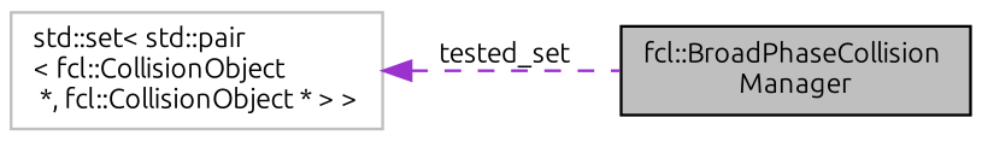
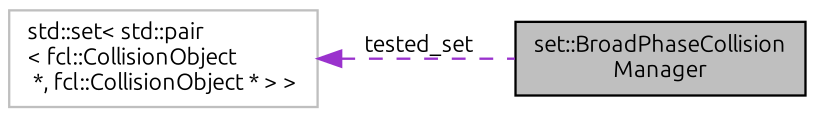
  digraph {
    rankdir=LR
    fontname=Ubuntu
    node [fontname=Ubuntu fontsize=10 shape=record style=filled]
-   n1 [color=black fillcolor=grey75 fontcolor=black height=0.2 label="fcl::BroadPhaseCollision\lManager" width=0.4]
+   n1 [color=black fillcolor=grey75 fontcolor=black height=0.2 label="set::BroadPhaseCollision\lManager" width=0.4]
    n2 [color=grey75 fillcolor=white height=0.2 label="std::set\< std::pair\l\< fcl::CollisionObject\l *, fcl::CollisionObject * \> \>" width=0.4]
    n2 -> n1 [color=darkorchid3 dir=back fontname=Ubuntu fontsize=10 label=" tested_set" labelfontname=FreeSans labelfontsize=10 style=dashed]
  }
